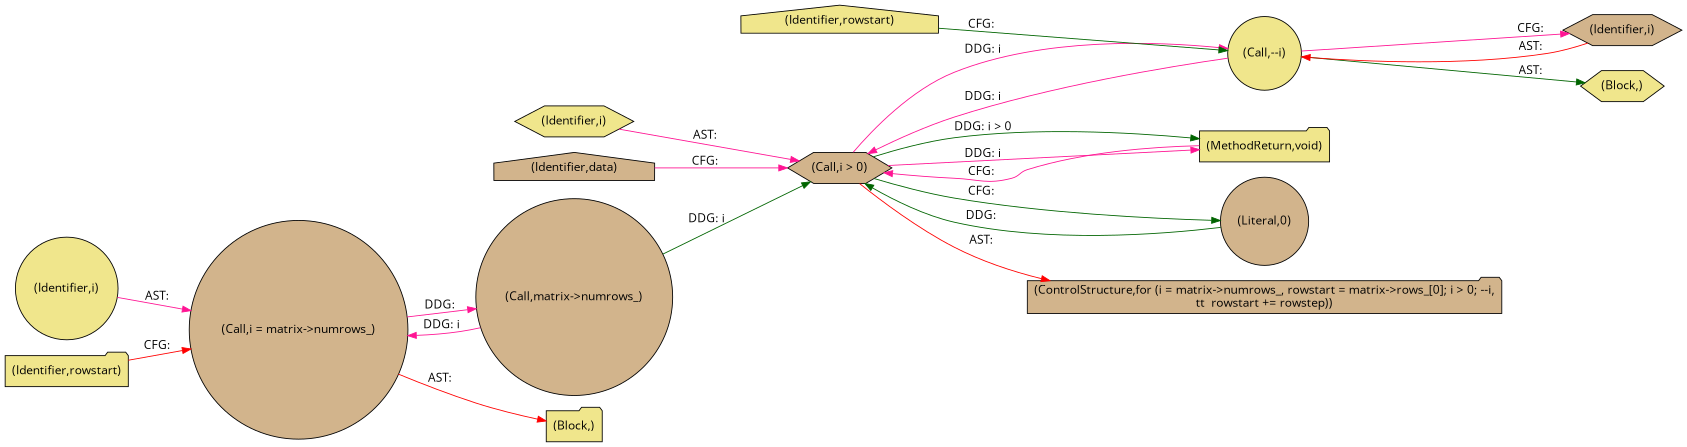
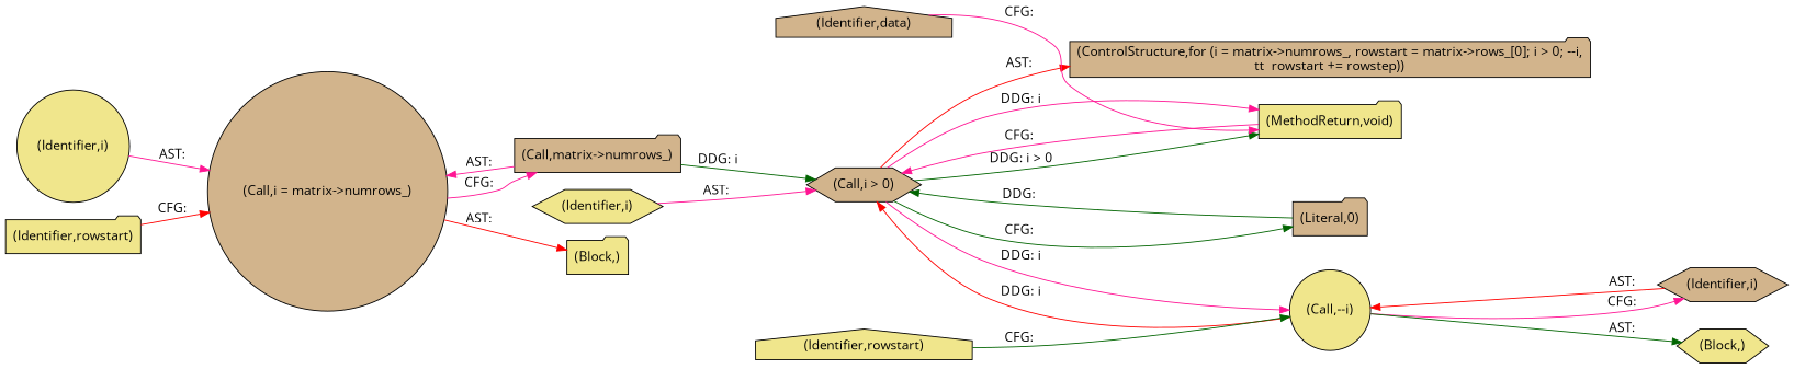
  digraph {
    fontname="Open Sans"
    rankdir=LR
    node [fillcolor=khaki fontname="Open Sans" shape=folder style=filled]
    edge [color=deeppink fontname="Open Sans"]
    n1 [fillcolor=tan label="(Call,i = matrix->numrows_)" shape=circle]
-   n2 [fillcolor=tan label="(Call,matrix->numrows_)" shape=circle]
+   n2 [fillcolor=tan label="(Call,matrix->numrows_)"]
    n3 [label="(Block,)"]
    n4 [fillcolor=tan label="(Call,i > 0)" shape=hexagon]
    n5 [label="(MethodReturn,void)"]
    n6 [label="(Call,--i)" shape=circle]
-   n7 [fillcolor=tan label="(Literal,0)" shape=circle]
+   n7 [fillcolor=tan label="(Literal,0)"]
    n8 [fillcolor=tan label="(ControlStructure,for (i = matrix->numrows_, rowstart = matrix->rows_[0]; i > 0; --i,\n\t\t  rowstart += rowstep))"]
    n9 [fillcolor=tan label="(Identifier,i)" shape=hexagon]
    n10 [label="(Block,)" shape=hexagon]
    n11 [label="(Identifier,i)" shape=circle]
    n12 [label="(Identifier,i)" shape=hexagon]
    n13 [label="(Identifier,rowstart)" shape=house]
    n14 [label="(Identifier,rowstart)"]
    n15 [fillcolor=tan label="(Identifier,data)" shape=house]
-   n1 -> n2 [label="DDG: "]
+   n1 -> n2 [label="CFG: "]
    n1 -> n3 [color=red label="AST: "]
-   n2 -> n1 [label="DDG: i"]
+   n2 -> n1 [label="AST: "]
    n2 -> n4 [color=darkgreen label="DDG: i"]
    n4 -> n5 [color=darkgreen label="DDG: i > 0"]
    n4 -> n5 [label="DDG: i"]
    n4 -> n6 [label="DDG: i"]
    n4 -> n7 [color=darkgreen label="CFG: "]
    n4 -> n8 [color=red label="AST: "]
    n5 -> n4 [label="CFG: "]
-   n6 -> n4 [label="DDG: i"]
+   n6 -> n4 [color=red label="DDG: i"]
    n6 -> n9 [label="CFG: "]
    n6 -> n10 [color=darkgreen label="AST: "]
    n7 -> n4 [color=darkgreen label="DDG: "]
    n9 -> n6 [color=red label="AST: "]
    n11 -> n1 [label="AST: "]
    n12 -> n4 [label="AST: "]
    n13 -> n6 [color=darkgreen label="CFG: "]
    n14 -> n1 [color=red label="CFG: "]
-   n15 -> n4 [label="CFG: "]
+   n15 -> n5 [label="CFG: "]
  }
